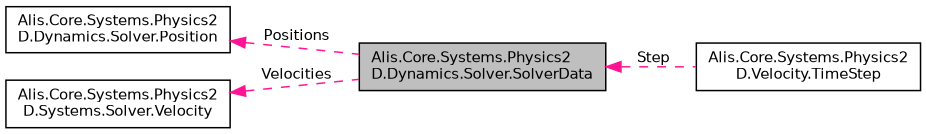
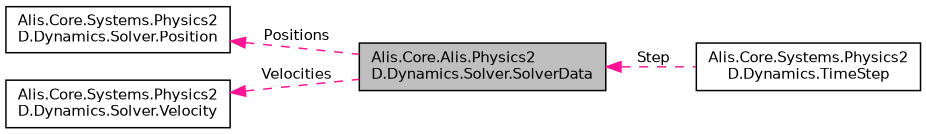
  digraph {
    rankdir=LR
    node [color=black fillcolor=white fontname=Helvetica fontsize=10 shape=record style=filled]
    edge [color=deeppink dir=back fontname=Helvetica fontsize=10 labelfontname=Helvetica labelfontsize=10 style=dashed]
-   n1 [fillcolor=grey75 fontcolor=black height=0.2 label="Alis.Core.Systems.Physics2\lD.Dynamics.Solver.SolverData" width=0.4]
-   n2 [height=0.2 label="Alis.Core.Systems.Physics2\lD.Velocity.TimeStep" width=0.4]
+   n1 [fillcolor=grey75 fontcolor=black height=0.2 label="Alis.Core.Alis.Physics2\lD.Dynamics.Solver.SolverData" width=0.4]
+   n2 [height=0.2 label="Alis.Core.Systems.Physics2\lD.Dynamics.TimeStep" width=0.4]
    n3 [height=0.2 label="Alis.Core.Systems.Physics2\lD.Dynamics.Solver.Position" width=0.4]
-   n4 [height=0.2 label="Alis.Core.Systems.Physics2\lD.Systems.Solver.Velocity" width=0.4]
+   n4 [height=0.2 label="Alis.Core.Systems.Physics2\lD.Dynamics.Solver.Velocity" width=0.4]
    n1 -> n2 [label=" Step"]
    n3 -> n1 [label=" Positions"]
    n4 -> n1 [label=" Velocities"]
  }
